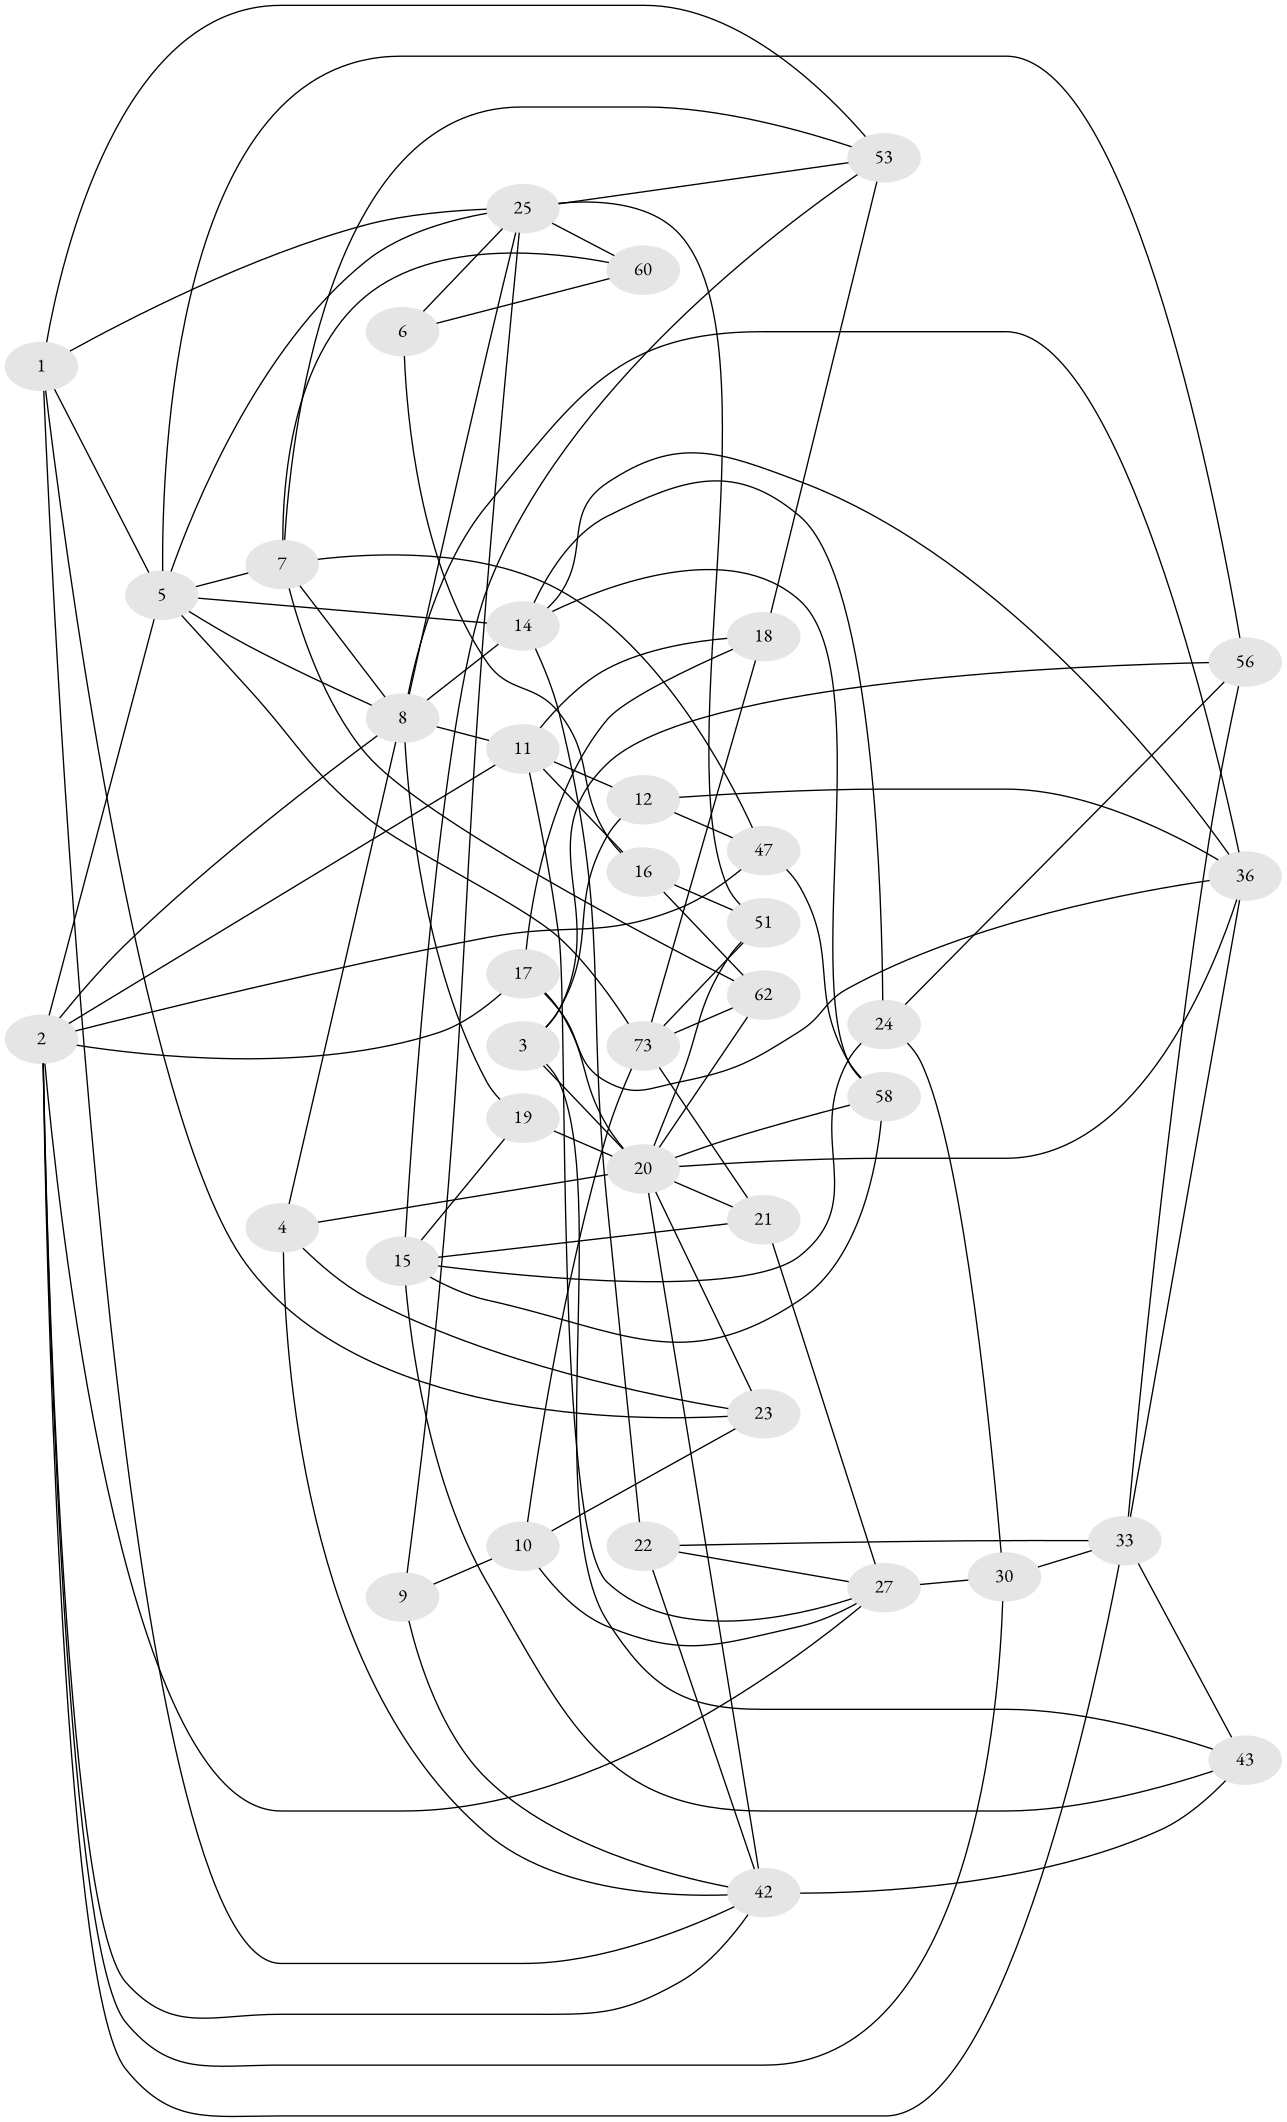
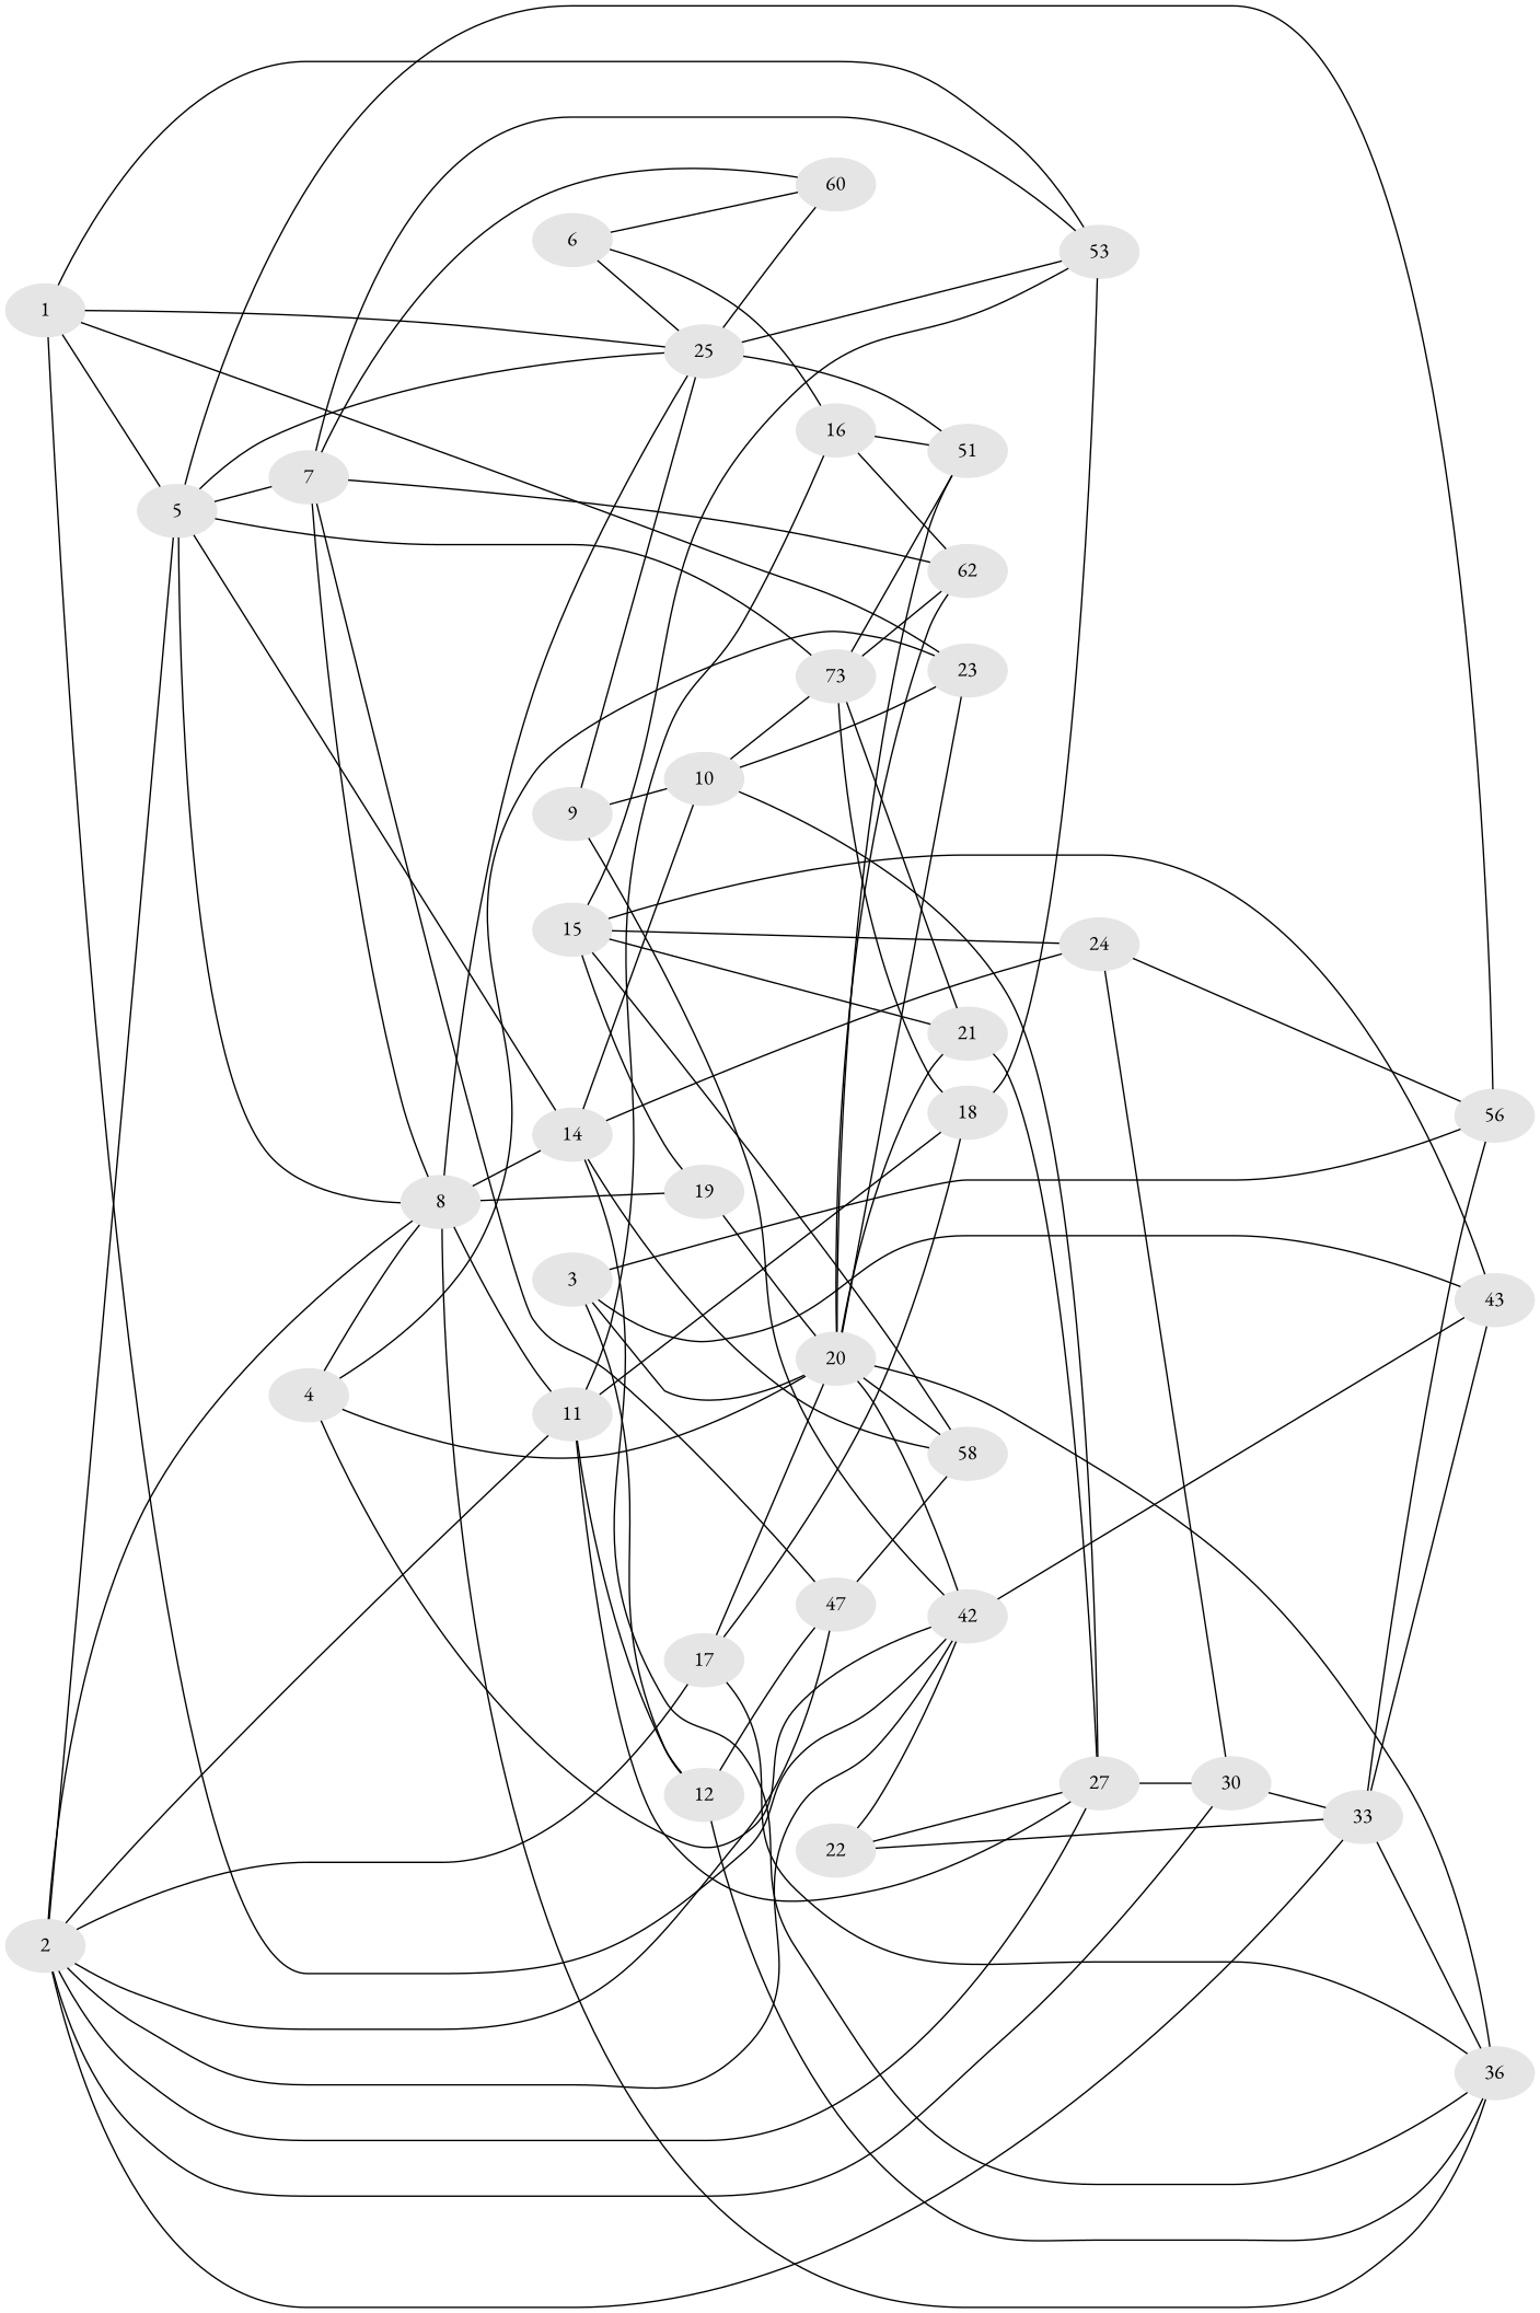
  graph {
    fontname="EB Garamond"
    rankdir=LR
    node [color=gray90 fontname="EB Garamond" style=filled]
    edge [fontname="EB Garamond"]
    1 [super="+31"]
    5 [super="+39+48"]
    23
    25 [super="+41+50"]
    42 [super="+46+55"]
    53
    8 [super="+29"]
    56
    7 [super="+61"]
    n10 [label=73 super="+26"]
    14 [super="+59"]
    60
    51
    43
    2 [super="+37+45"]
    11 [super="+28"]
    17
    27 [super="+34"]
    30
    33 [super="+40"]
    47
    19
    36 [super="+63"]
    12
    16
    18
    20 [super="+35+32"]
    58
    3
    62
    21
    4
    22
    24
    6
    9
    10
    15 [super="+44"]
    1 -- 5
    1 -- 23
    1 -- 25 [weight=2]
    1 -- 42
    1 -- 53
    5 -- 25
    5 -- 8
    5 -- 56
    5 -- 7
    5 -- n10
    5 -- 14
    25 -- 53
    25 -- 60
    25 -- 51
    42 -- 43
    8 -- 25
    8 -- 14
    8 -- 11
    8 -- 19
    8 -- 36
    7 -- 53
    7 -- 8
    7 -- 60
    7 -- 47
    7 -- 62
    n10 -- 51
    n10 -- 18
    n10 -- 62
    n10 -- 21
    14 -- 36
    14 -- 58
-   14 -- 22
+   14 -- 10
    14 -- 24
    2 -- 5
    2 -- 42
    2 -- 8 [weight=2]
    2 -- 11
    2 -- 17
    2 -- 27
    2 -- 30
    2 -- 33
    2 -- 47
    11 -- 27
    11 -- 12
    11 -- 16
    11 -- 18
    17 -- 36
    17 -- 18
    17 -- 20
    27 -- 30
    30 -- 33
    33 -- 56
    33 -- 43
    33 -- 36
    47 -- 58
    19 -- 20 [weight=2]
    12 -- 47
    12 -- 36
    16 -- 51
    16 -- 62
    18 -- 53
    20 -- 23
    20 -- 42
    20 -- 51
    20 -- 36
    20 -- 58
    20 -- 62
    20 -- 21
    3 -- 56
    3 -- 43
    3 -- 12
    3 -- 20
    21 -- 27
    4 -- 23
    4 -- 42
    4 -- 8
    4 -- 20
    22 -- 42
    22 -- 27
    22 -- 33
    24 -- 56
    24 -- 30
    6 -- 25 [weight=2]
    6 -- 60
    6 -- 16
    9 -- 25
    9 -- 42 [weight=2]
    9 -- 10
    10 -- 23
    10 -- n10
    10 -- 27
    15 -- 53
    15 -- 43
    15 -- 19
    15 -- 58
    15 -- 21
    15 -- 24
  }
